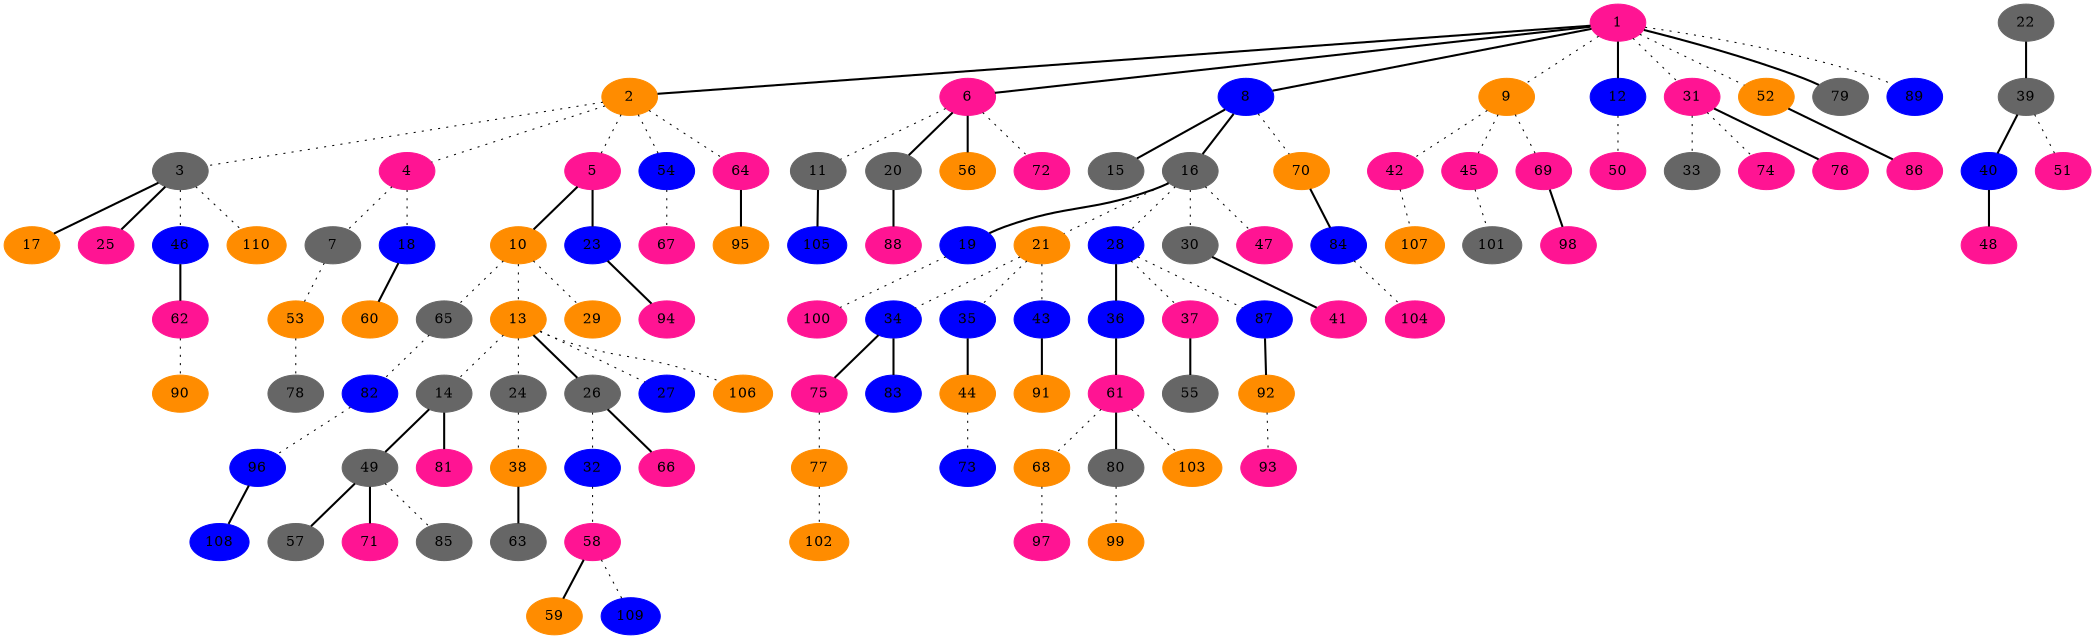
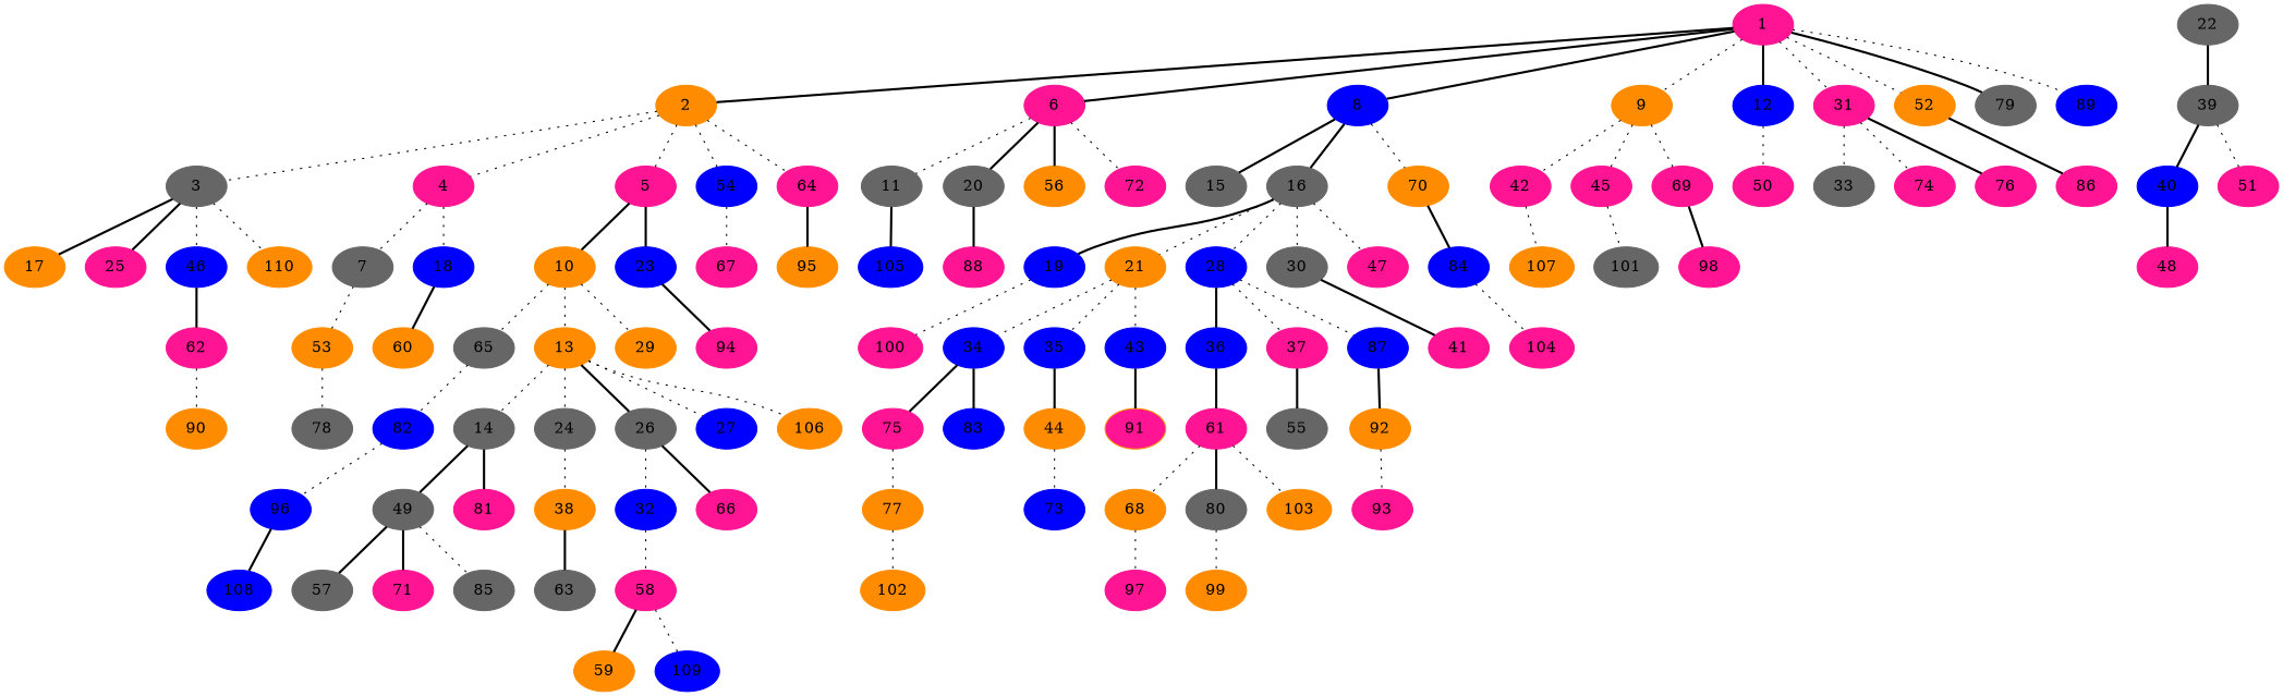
  graph {
    node [color=deeppink style=filled]
    edge [style=dotted]
    2 [color=darkorange]
    1
    6
    8 [color=blue]
    9 [color=darkorange]
    12 [color=blue]
    31
    52 [color=darkorange]
    79 [color=gray40]
    89 [color=blue]
    3 [color=gray40]
    4
    5
    54 [color=blue]
    64
    11 [color=gray40]
    20 [color=gray40]
    56 [color=darkorange]
    72
    15 [color=gray40]
    16 [color=gray40]
    70 [color=darkorange]
    42
    45
    69
    50
    33 [color=gray40]
    74
    76
    86
    17 [color=darkorange]
    25
    46 [color=blue]
    110 [color=darkorange]
    7 [color=gray40]
    18 [color=blue]
    10 [color=darkorange]
    23 [color=blue]
    67
    95 [color=darkorange]
    62
    53 [color=darkorange]
    60 [color=darkorange]
    65 [color=gray40]
    13 [color=darkorange]
    29 [color=darkorange]
    94
    82 [color=blue]
    105 [color=blue]
    88
    22 [color=gray40]
    39 [color=gray40]
    78 [color=gray40]
    19 [color=blue]
    21 [color=darkorange]
    28 [color=blue]
    30 [color=gray40]
    47
    84 [color=blue]
    107 [color=darkorange]
    101 [color=gray40]
    98
    14 [color=gray40]
    24 [color=gray40]
    26 [color=gray40]
    27 [color=blue]
    106 [color=darkorange]
    49 [color=gray40]
    81
    38 [color=darkorange]
    32 [color=blue]
    66
    57 [color=gray40]
    71
    85 [color=gray40]
    100
    34 [color=blue]
    35 [color=blue]
    43 [color=blue]
    36 [color=blue]
    37
    87 [color=blue]
    41
    75
    83 [color=blue]
    44 [color=darkorange]
-   91 [color=darkorange]
+   91 [color=darkorange fillcolor=deeppink]
    40 [color=blue]
    51
    63 [color=gray40]
    58
    61
    55 [color=gray40]
    92 [color=darkorange]
    59 [color=darkorange]
    109 [color=blue]
    77 [color=darkorange]
    73 [color=blue]
    68 [color=darkorange]
    80 [color=gray40]
    103 [color=darkorange]
    48
    90 [color=darkorange]
    97
    99 [color=darkorange]
    96 [color=blue]
    104
    102 [color=darkorange]
    108 [color=blue]
    93
    2 -- 3
    2 -- 4
    2 -- 5
    2 -- 54
    2 -- 64
    1 -- 2 [style=bold]
    1 -- 6 [style=bold]
    1 -- 8 [style=bold]
    1 -- 9
    1 -- 12 [style=bold]
    1 -- 31
    1 -- 52
    1 -- 79 [style=bold]
    1 -- 89
    6 -- 11
    6 -- 20 [style=bold]
    6 -- 56 [style=bold]
    6 -- 72
    8 -- 15 [style=bold]
    8 -- 16 [style=bold]
    8 -- 70
    9 -- 42
    9 -- 45
    9 -- 69
    12 -- 50
    31 -- 33
    31 -- 74
    31 -- 76 [style=bold]
    52 -- 86 [style=bold]
    3 -- 17 [style=bold]
    3 -- 25 [style=bold]
    3 -- 46
    3 -- 110
    4 -- 7
    4 -- 18
    5 -- 10 [style=bold]
    5 -- 23 [style=bold]
    54 -- 67
    64 -- 95 [style=bold]
    11 -- 105 [style=bold]
    20 -- 88 [style=bold]
    16 -- 19 [style=bold]
    16 -- 21
    16 -- 28
    16 -- 30
    16 -- 47
    70 -- 84 [style=bold]
    42 -- 107
    45 -- 101
    69 -- 98 [style=bold]
    46 -- 62 [style=bold]
    7 -- 53
    18 -- 60 [style=bold]
    10 -- 65
    10 -- 13
    10 -- 29
    23 -- 94 [style=bold]
    62 -- 90
    53 -- 78
    65 -- 82
    13 -- 14
    13 -- 24
    13 -- 26 [style=bold]
    13 -- 27
    13 -- 106
    82 -- 96
    22 -- 39 [style=bold]
    39 -- 40 [style=bold]
    39 -- 51
    19 -- 100
    21 -- 34
    21 -- 35
    21 -- 43
    28 -- 36 [style=bold]
    28 -- 37
    28 -- 87
    30 -- 41 [style=bold]
    84 -- 104
    14 -- 49 [style=bold]
    14 -- 81 [style=bold]
    24 -- 38
    26 -- 32
    26 -- 66 [style=bold]
    49 -- 57 [style=bold]
    49 -- 71 [style=bold]
    49 -- 85
    38 -- 63 [style=bold]
    32 -- 58
    34 -- 75 [style=bold]
    34 -- 83 [style=bold]
    35 -- 44 [style=bold]
    43 -- 91 [style=bold]
    36 -- 61 [style=bold]
    37 -- 55 [style=bold]
    87 -- 92 [style=bold]
    75 -- 77
    44 -- 73
    40 -- 48 [style=bold]
    58 -- 59 [style=bold]
    58 -- 109
    61 -- 68
    61 -- 80 [style=bold]
    61 -- 103
    92 -- 93
    77 -- 102
    68 -- 97
    80 -- 99
    96 -- 108 [style=bold]
  }
